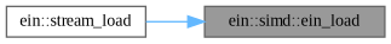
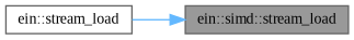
  digraph {
    rankdir=RL
    fontname="Liberation Serif"
    node [fontname="Liberation Serif" fontsize=10 shape=box style=filled]
-   n1 [color=gray40 fillcolor=grey60 fontcolor=black height=0.2 label="ein::simd::ein_load" width=0.4]
+   n1 [color=gray40 fillcolor=grey60 fontcolor=black height=0.2 label="ein::simd::stream_load" width=0.4]
    n2 [color=grey40 fillcolor=white height=0.2 label="ein::stream_load" width=0.4]
    n1 -> n2 [color=steelblue1 dir=back fontname="Liberation Serif" fontsize=10 labelfontname=Helvetica labelfontsize=10 style=solid]
  }
